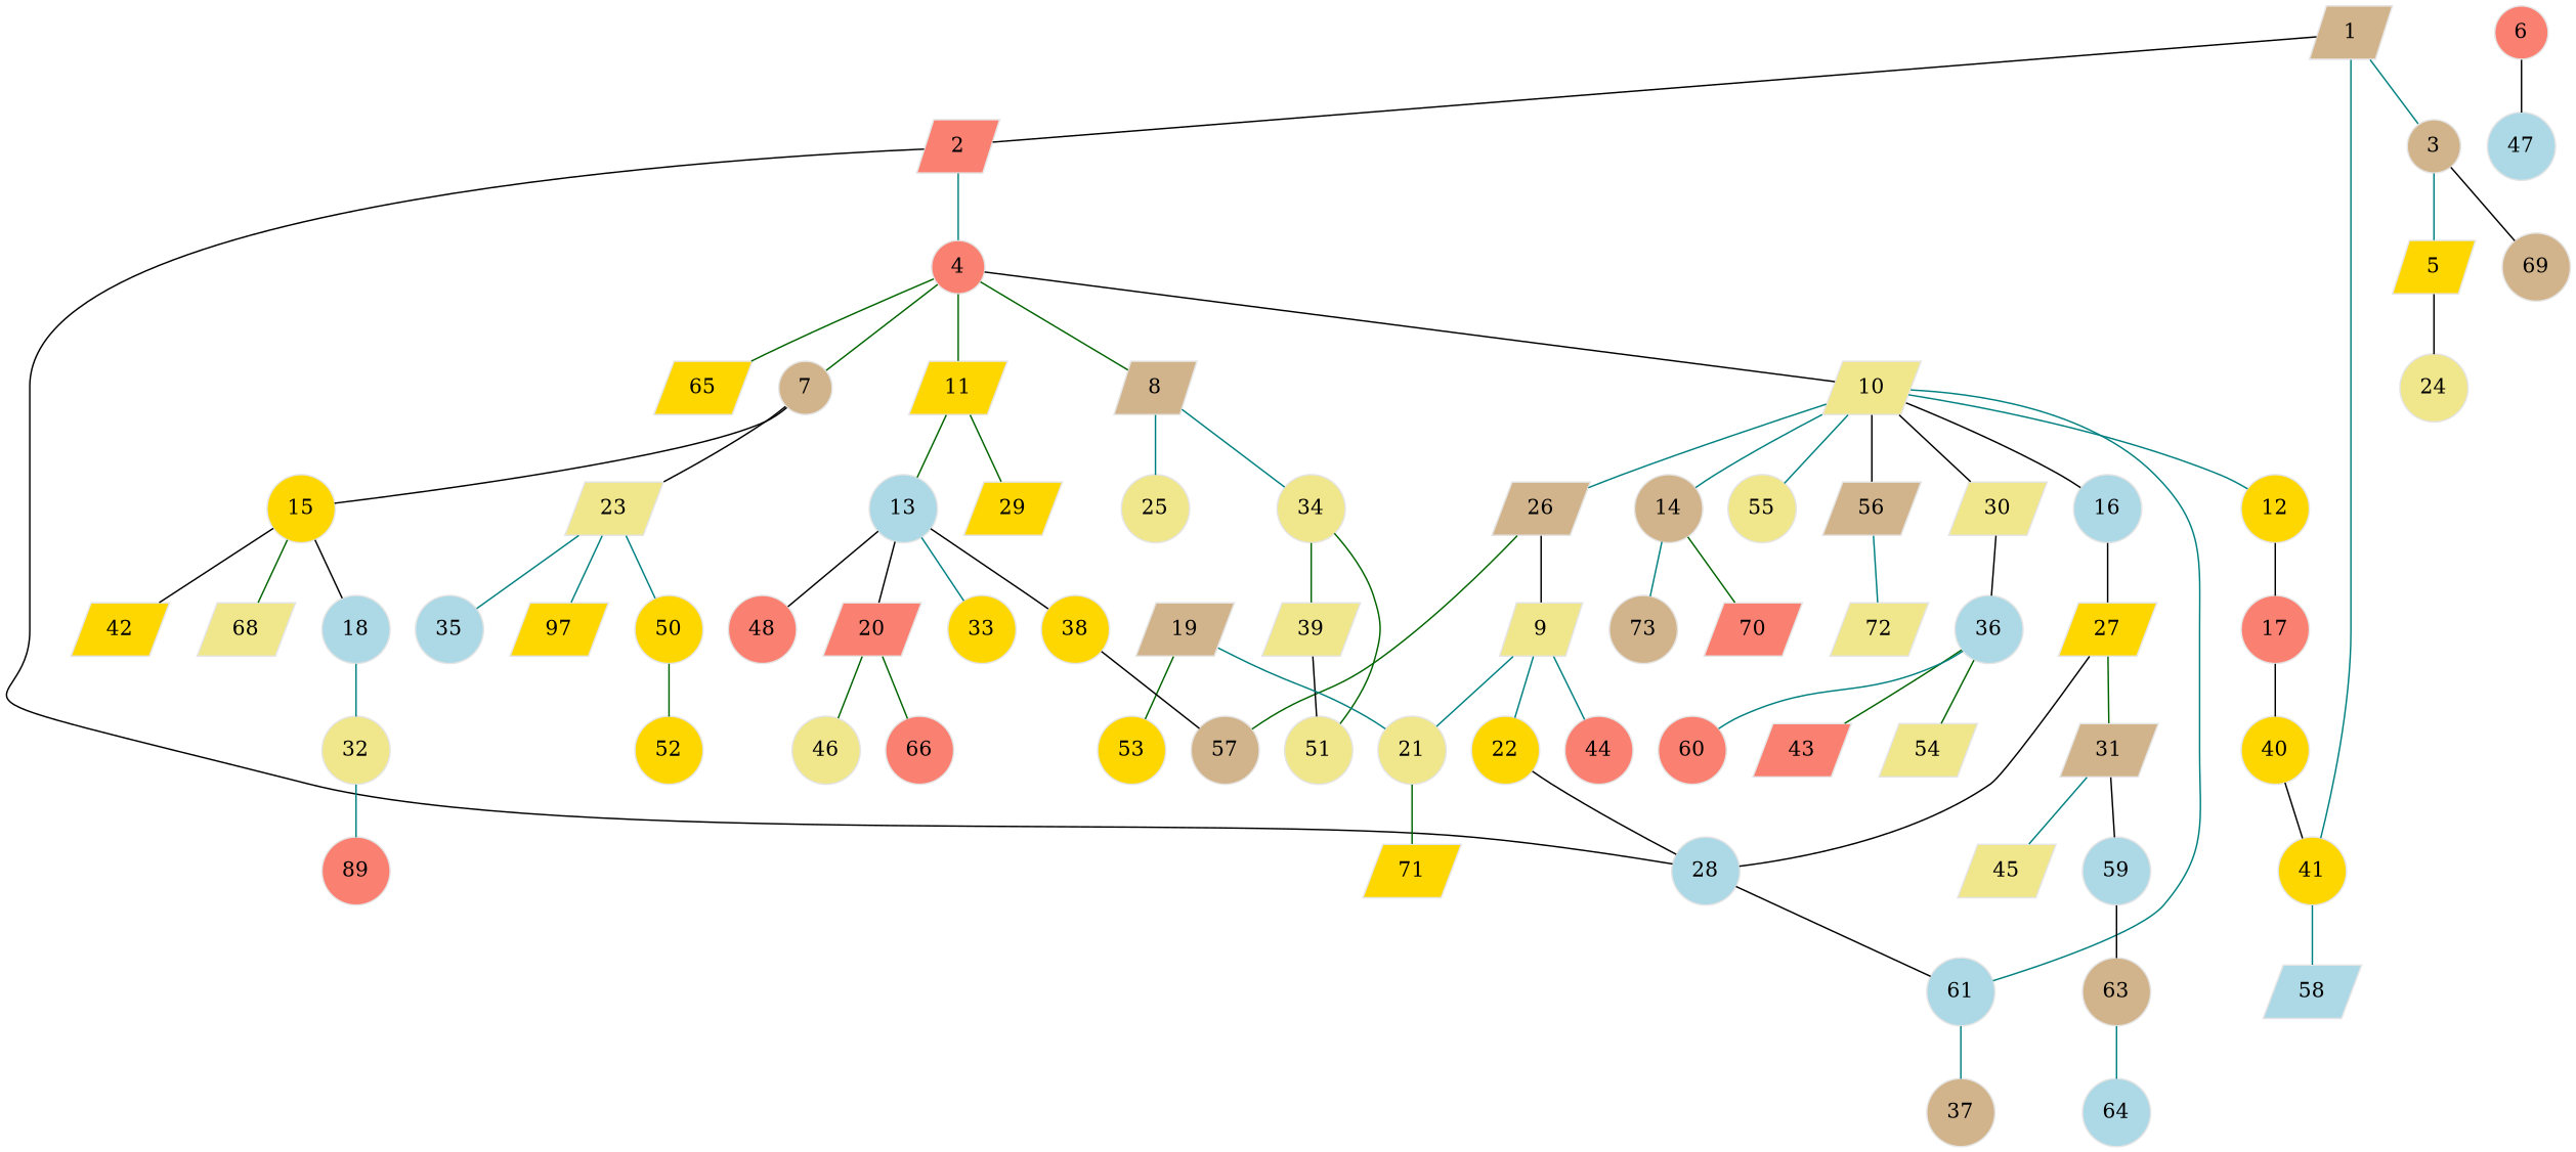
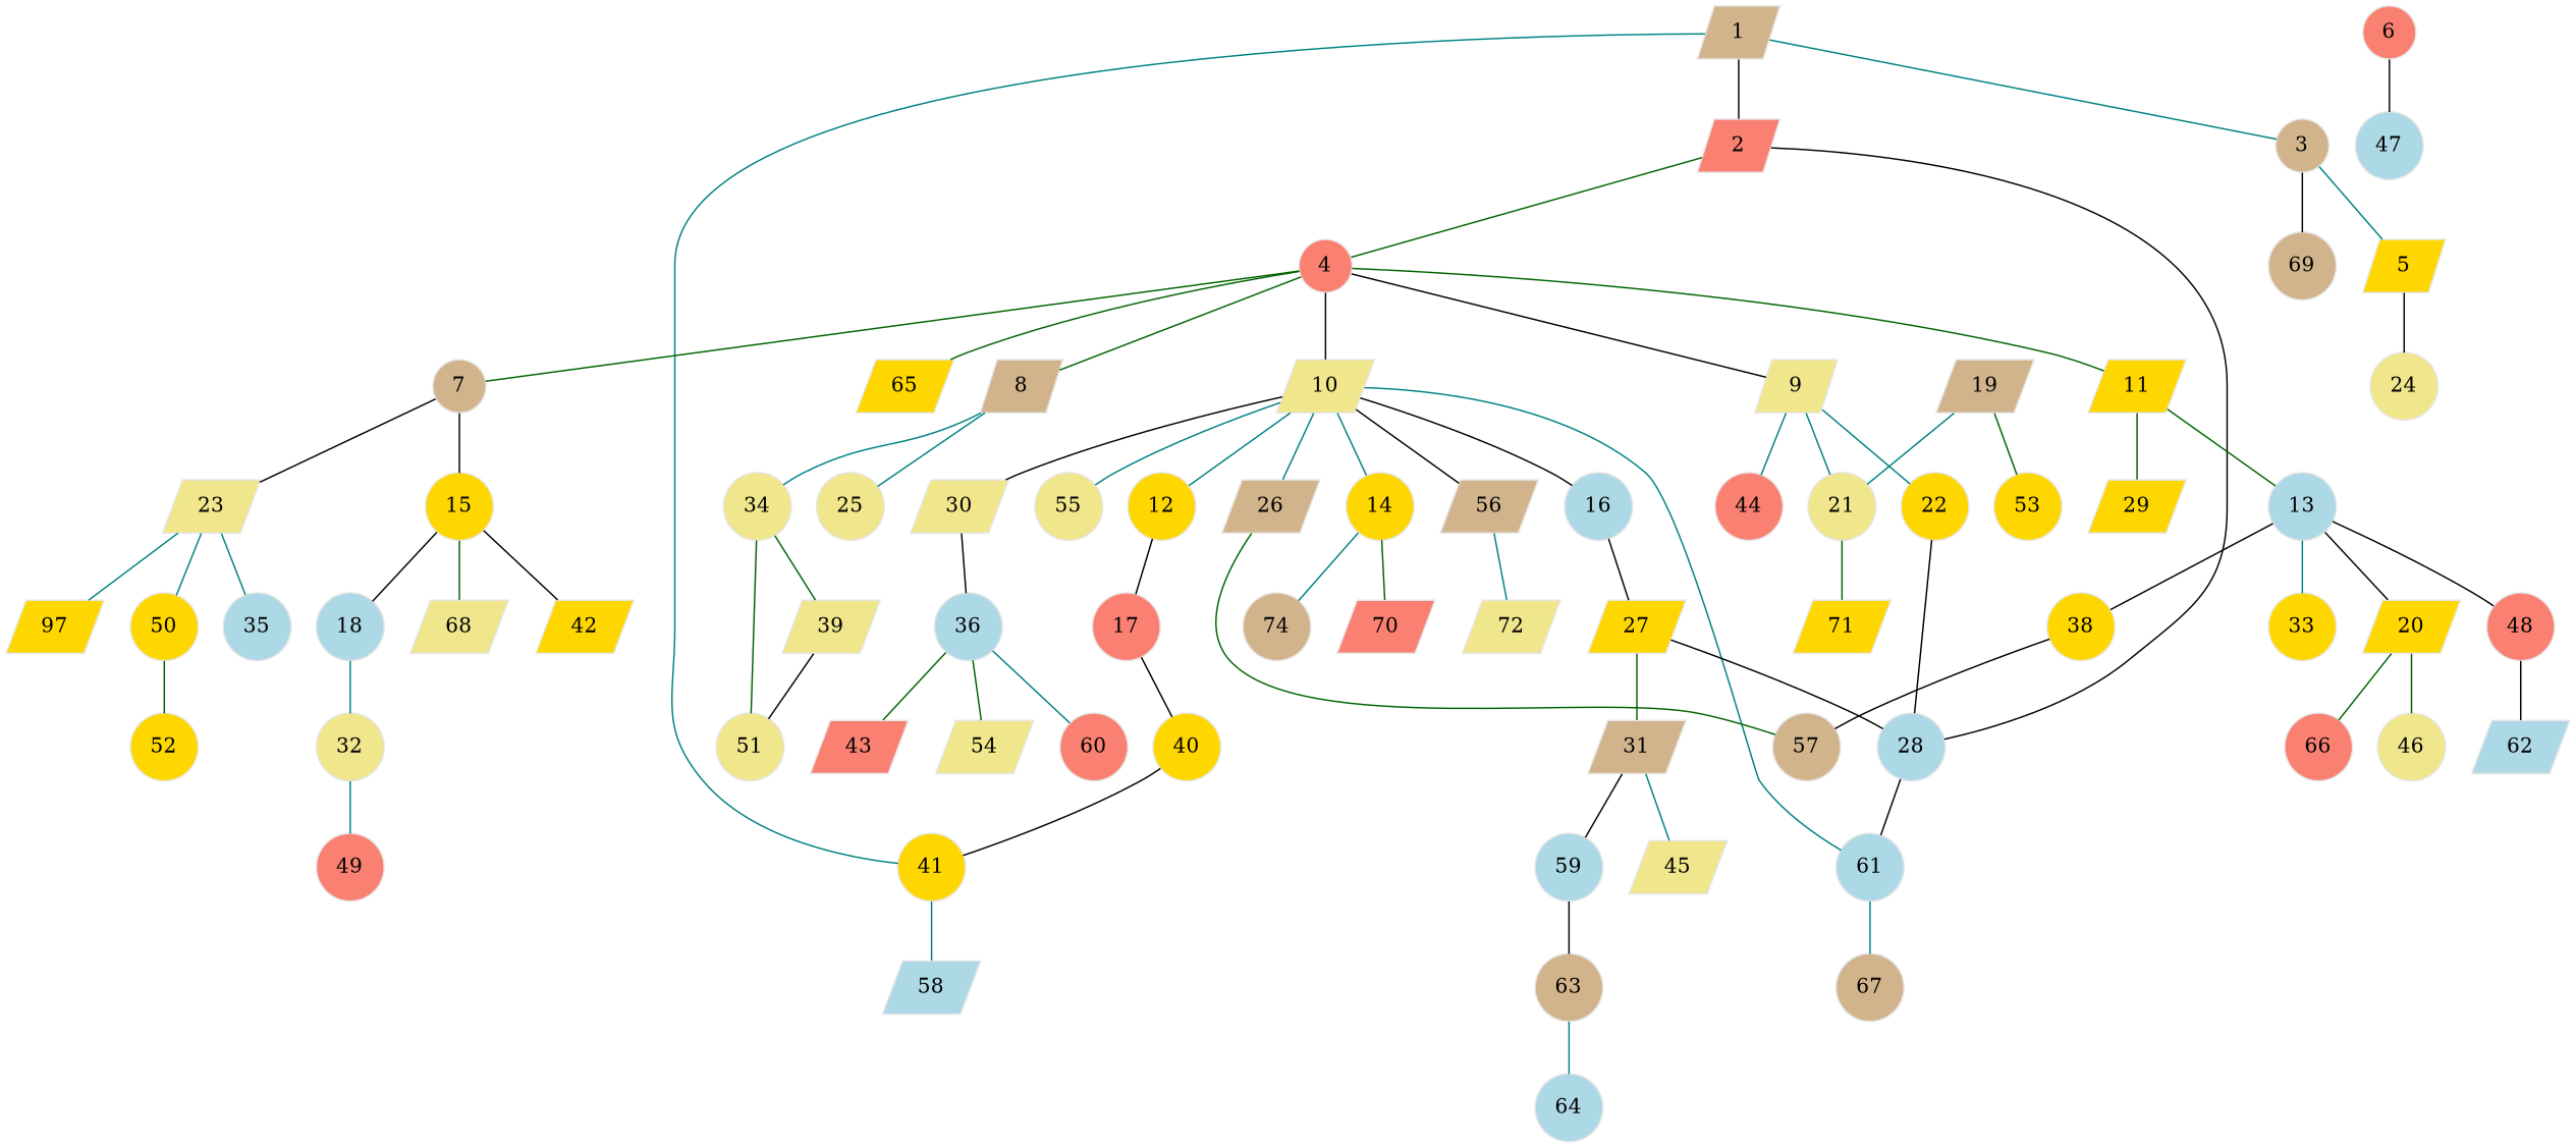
  graph {
    node [color=gray90 fillcolor=gold shape=circle style=filled]
    edge [color=black]
    1 [fillcolor=tan shape=parallelogram]
    2 [fillcolor=salmon shape=parallelogram]
    3 [fillcolor=tan]
    41
    4 [fillcolor=salmon]
    28 [fillcolor=lightblue]
    5 [shape=parallelogram]
    69 [fillcolor=tan]
    58 [fillcolor=lightblue shape=parallelogram]
    7 [fillcolor=tan]
    8 [fillcolor=tan shape=parallelogram]
    9 [fillcolor=khaki shape=parallelogram]
    10 [fillcolor=khaki shape=parallelogram]
    11 [shape=parallelogram]
    65 [shape=parallelogram]
    61 [fillcolor=lightblue]
    24 [fillcolor=khaki]
    6 [fillcolor=salmon]
    47 [fillcolor=lightblue]
    15
    23 [fillcolor=khaki shape=parallelogram]
    25 [fillcolor=khaki]
    34 [fillcolor=khaki]
    22
    44 [fillcolor=salmon]
    21 [fillcolor=khaki]
    12
-   14 [fillcolor=tan]
+   14
    16 [fillcolor=lightblue]
    26 [fillcolor=tan shape=parallelogram]
    30 [fillcolor=khaki shape=parallelogram]
    55 [fillcolor=khaki]
    56 [fillcolor=tan shape=parallelogram]
    13 [fillcolor=lightblue]
    29 [shape=parallelogram]
    18 [fillcolor=lightblue]
    42 [shape=parallelogram]
    68 [fillcolor=khaki shape=parallelogram]
    35 [fillcolor=lightblue]
    n40 [label=97 shape=parallelogram]
    50
    39 [fillcolor=khaki shape=parallelogram]
    51 [fillcolor=khaki]
    19 [fillcolor=tan shape=parallelogram]
    53
    17 [fillcolor=salmon]
    70 [fillcolor=salmon shape=parallelogram]
-   73 [fillcolor=tan]
+   73 [fillcolor=tan label=74]
    27 [shape=parallelogram]
    57 [fillcolor=tan]
    36 [fillcolor=lightblue]
    72 [fillcolor=khaki shape=parallelogram]
-   67 [fillcolor=tan label=37]
-   20 [fillcolor=salmon shape=parallelogram]
+   67 [fillcolor=tan]
+   20 [shape=parallelogram]
    33
    38
    48 [fillcolor=salmon]
    40
    46 [fillcolor=khaki]
    66 [fillcolor=salmon]
+   62 [fillcolor=lightblue shape=parallelogram]
    32 [fillcolor=khaki]
    31 [fillcolor=tan shape=parallelogram]
-   49 [fillcolor=salmon label=89]
+   49 [fillcolor=salmon]
    71 [shape=parallelogram]
    52
    45 [fillcolor=khaki shape=parallelogram]
    59 [fillcolor=lightblue]
    43 [fillcolor=salmon shape=parallelogram]
    54 [fillcolor=khaki shape=parallelogram]
    60 [fillcolor=salmon]
    63 [fillcolor=tan]
    64 [fillcolor=lightblue]
    1 -- 2
    1 -- 3 [color=teal]
    1 -- 41 [color=teal]
-   2 -- 4 [color=teal]
+   2 -- 4 [color=darkgreen]
    2 -- 28
    3 -- 5 [color=teal]
    3 -- 69
    41 -- 58 [color=teal]
    4 -- 7 [color=darkgreen]
    4 -- 8 [color=darkgreen]
-   26 -- 9
+   4 -- 9
    4 -- 10
    4 -- 11 [color=darkgreen]
    4 -- 65 [color=darkgreen]
    28 -- 61
    5 -- 24
    7 -- 15
    7 -- 23
    8 -- 25 [color=teal]
    8 -- 34 [color=teal]
    9 -- 22 [color=teal]
    9 -- 44 [color=teal]
    9 -- 21 [color=teal]
    10 -- 61 [color=teal]
    10 -- 12 [color=teal]
    10 -- 14 [color=teal]
    10 -- 16
    10 -- 26 [color=teal]
    10 -- 30
    10 -- 55 [color=teal]
    10 -- 56
    11 -- 13 [color=darkgreen]
    11 -- 29 [color=darkgreen]
    61 -- 67 [color=teal]
    6 -- 47
    15 -- 18
    15 -- 42
    15 -- 68 [color=darkgreen]
    23 -- 35 [color=teal]
    23 -- n40 [color=teal]
    23 -- 50 [color=teal]
    34 -- 39 [color=darkgreen]
    34 -- 51 [color=darkgreen]
    22 -- 28
    21 -- 71 [color=darkgreen]
    12 -- 17
    14 -- 70 [color=darkgreen]
    14 -- 73 [color=teal]
    16 -- 27
    26 -- 57 [color=darkgreen]
    30 -- 36
    56 -- 72 [color=teal]
    13 -- 20
    13 -- 33 [color=teal]
    13 -- 38
    13 -- 48
    18 -- 32 [color=teal]
    50 -- 52 [color=darkgreen]
    39 -- 51
    19 -- 21 [color=teal]
    19 -- 53 [color=darkgreen]
    17 -- 40
    27 -- 28
    27 -- 31 [color=darkgreen]
    36 -- 43 [color=darkgreen]
    36 -- 54 [color=darkgreen]
    36 -- 60 [color=teal]
    20 -- 46 [color=darkgreen]
    20 -- 66 [color=darkgreen]
    38 -- 57
+   48 -- 62
    40 -- 41
    32 -- 49 [color=teal]
    31 -- 45 [color=teal]
    31 -- 59
    59 -- 63
    63 -- 64 [color=teal]
  }
